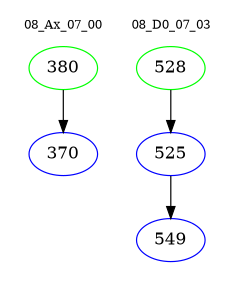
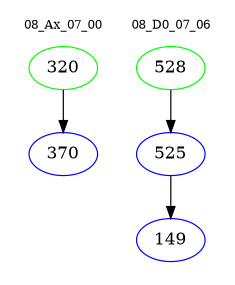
  digraph {
    node [color=blue]
    edge [color=black]
-   n1 [color=green label=380]
+   n1 [color=green label=320]
    n2 [label=370]
    n3 [color=green label=528]
    n4 [label=525]
-   n5 [label=549]
+   n5 [label=149]
    subgraph cluster_1 {
      color=white
      fontsize=10
      label="08_Ax_07_00"
      n1
      n2
    }
    subgraph cluster_2 {
      color=white
      fontsize=10
-     label="08_D0_07_03"
+     label="08_D0_07_06"
      n3
      n4
      n5
    }
    n1 -> n2
    n3 -> n4
    n4 -> n5
  }
